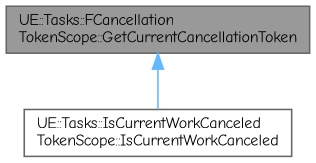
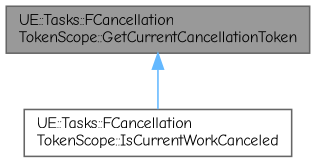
  digraph {
    rankdir=TB
    fontname="Comic Neue"
    node [fontname="Comic Neue" fontsize=10 shape=box style=filled]
    n1 [color=gray40 fillcolor=grey60 fontcolor=black height=0.2 label="UE::Tasks::FCancellation\lTokenScope::GetCurrentCancellationToken" width=0.4]
-   n2 [color=grey40 fillcolor=white height=0.2 label="UE::Tasks::IsCurrentWorkCanceled\lTokenScope::IsCurrentWorkCanceled" width=0.4]
+   n2 [color=grey40 fillcolor=white height=0.2 label="UE::Tasks::FCancellation\lTokenScope::IsCurrentWorkCanceled" width=0.4]
    n1 -> n2 [color=steelblue1 dir=back fontname="Comic Neue" fontsize=10 labelfontname=Helvetica labelfontsize=10 style=solid]
  }
